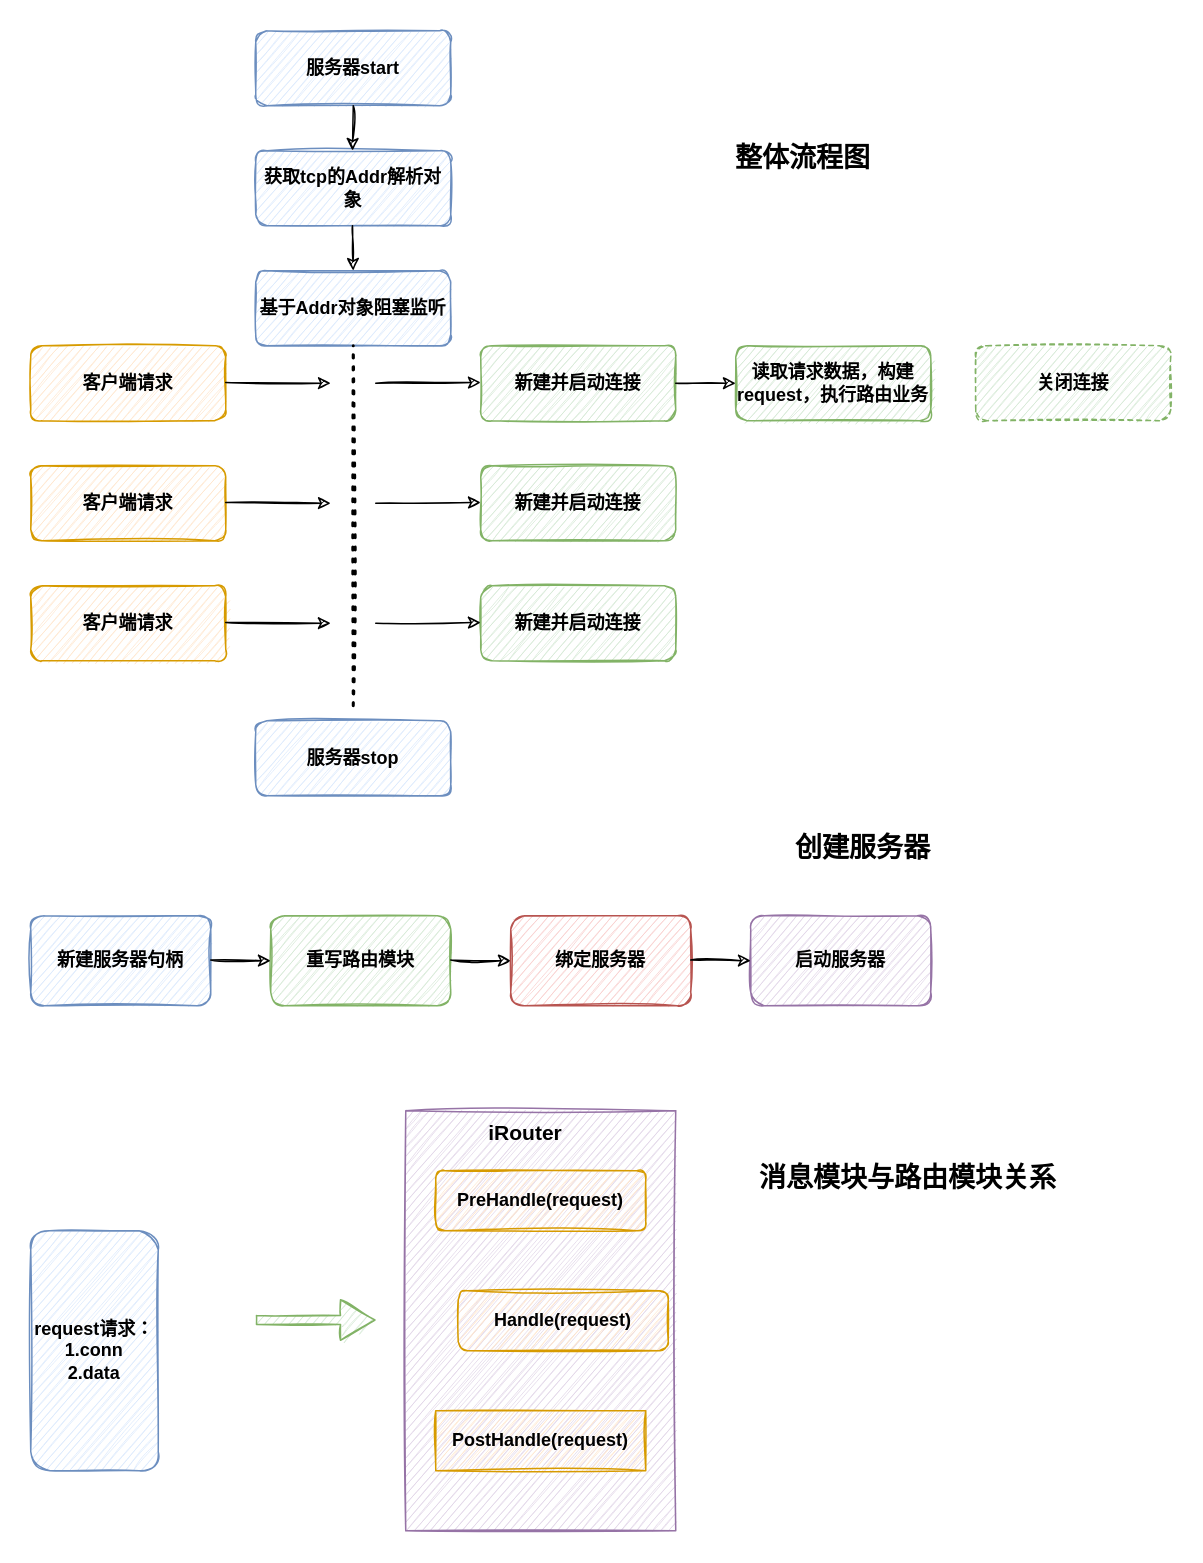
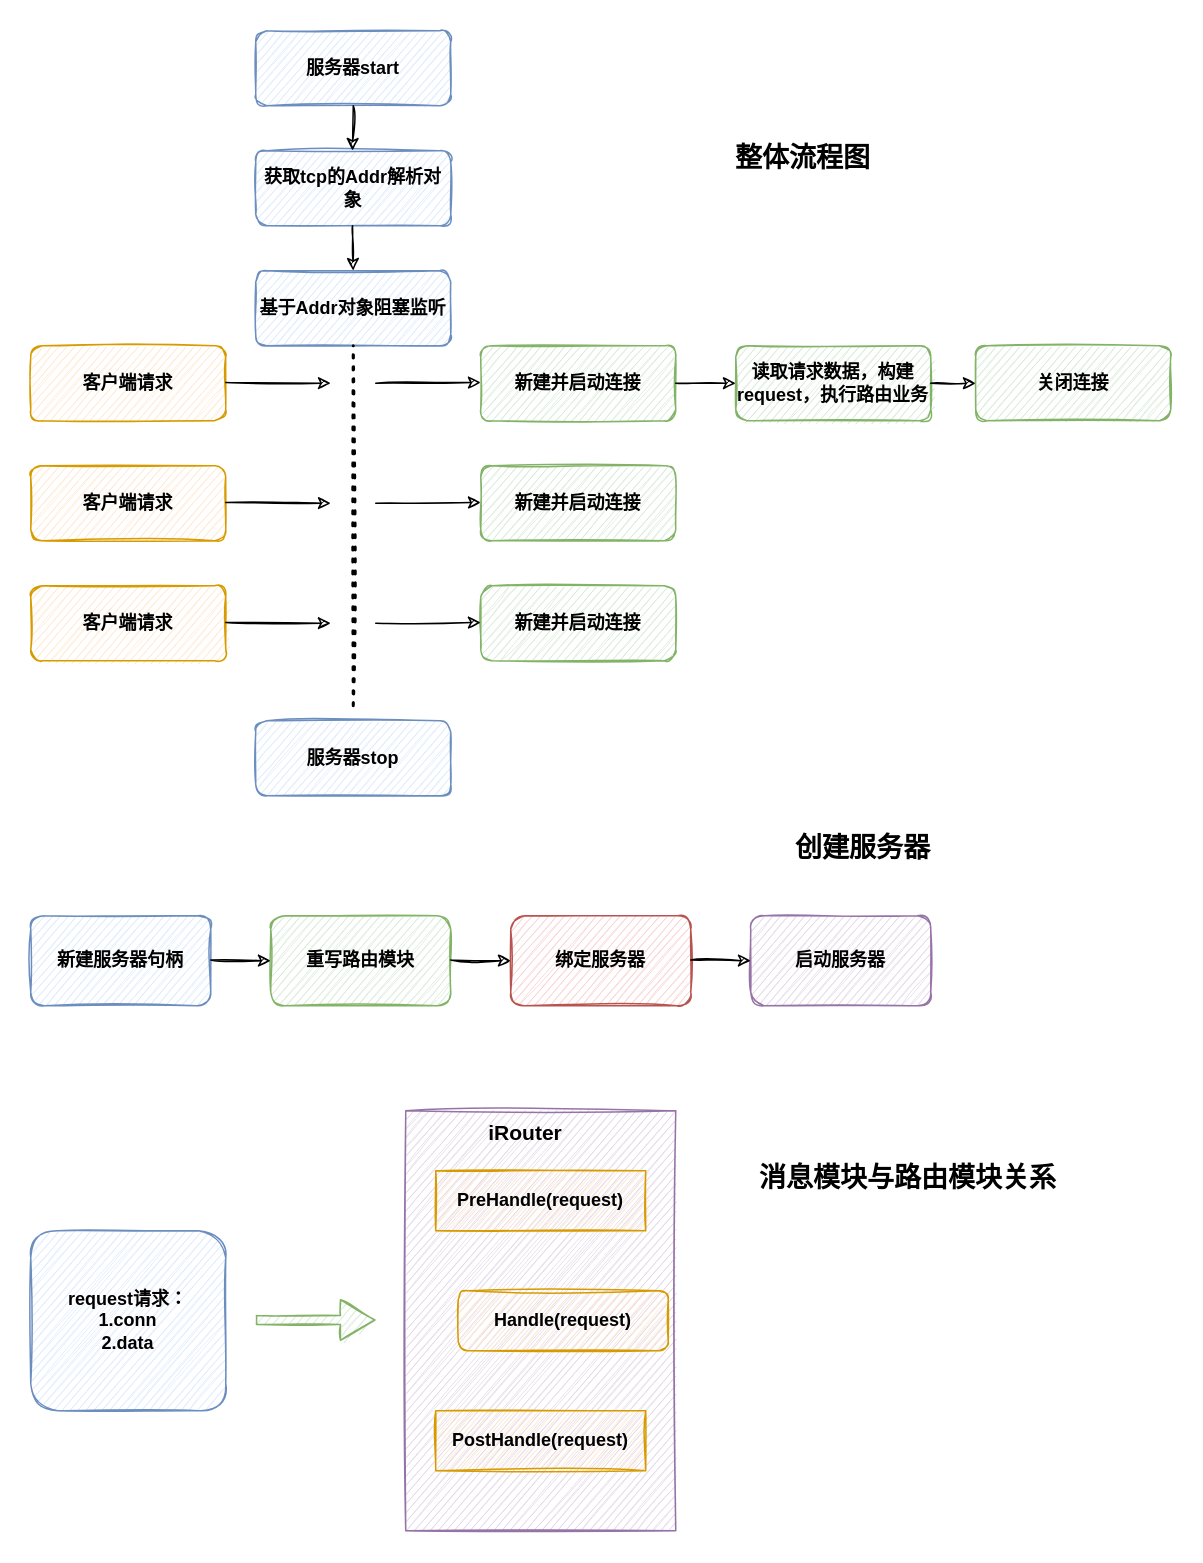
  <mxCell id="0" />
  <mxCell id="1" parent="0" />
  <mxCell id="2" value="&lt;b&gt;获取tcp的Addr解析对象&lt;/b&gt;" style="rounded=1;whiteSpace=wrap;html=1;fillColor=#dae8fc;strokeColor=#6c8ebf;sketch=1;" parent="1" vertex="1"><mxGeometry x="170" y="100" width="130" height="50" as="geometry" /></mxCell>
  <mxCell id="3" value="&lt;b&gt;基于Addr对象阻塞监听&lt;/b&gt;" style="rounded=1;whiteSpace=wrap;html=1;fillColor=#dae8fc;strokeColor=#6c8ebf;sketch=1;" parent="1" vertex="1"><mxGeometry x="170" y="180" width="130" height="50" as="geometry" /></mxCell>
  <mxCell id="4" value="" style="endArrow=classic;html=1;rounded=0;sketch=1;" parent="1" edge="1"><mxGeometry width="50" height="50" relative="1" as="geometry"><mxPoint x="234.5" y="150" as="sourcePoint" /><mxPoint x="235" y="180" as="targetPoint" /></mxGeometry></mxCell>
  <mxCell id="5" value="&lt;b&gt;新建并启动连接&lt;/b&gt;" style="rounded=1;whiteSpace=wrap;html=1;fillColor=#d5e8d4;strokeColor=#82b366;sketch=1;" parent="1" vertex="1"><mxGeometry x="320" y="230" width="130" height="50" as="geometry" /></mxCell>
  <mxCell id="6" value="" style="endArrow=none;dashed=1;html=1;dashPattern=1 3;strokeWidth=2;rounded=0;entryX=0.5;entryY=1;entryDx=0;entryDy=0;sketch=1;" parent="1" target="3" edge="1"><mxGeometry width="50" height="50" relative="1" as="geometry"><mxPoint x="235" y="470" as="sourcePoint" /><mxPoint x="240" y="280" as="targetPoint" /></mxGeometry></mxCell>
  <mxCell id="7" value="&lt;b&gt;客户端请求&lt;/b&gt;" style="rounded=1;whiteSpace=wrap;html=1;fillColor=#ffe6cc;strokeColor=#d79b00;sketch=1;" parent="1" vertex="1"><mxGeometry x="20" y="230" width="130" height="50" as="geometry" /></mxCell>
  <mxCell id="8" value="" style="endArrow=classic;html=1;rounded=0;sketch=1;" parent="1" edge="1"><mxGeometry width="50" height="50" relative="1" as="geometry"><mxPoint x="150" y="254.5" as="sourcePoint" /><mxPoint x="220" y="255" as="targetPoint" /></mxGeometry></mxCell>
  <mxCell id="9" value="" style="endArrow=classic;html=1;rounded=0;sketch=1;" parent="1" edge="1"><mxGeometry width="50" height="50" relative="1" as="geometry"><mxPoint x="250" y="255" as="sourcePoint" /><mxPoint x="320" y="254.5" as="targetPoint" /></mxGeometry></mxCell>
  <mxCell id="10" value="&lt;b&gt;客户端请求&lt;/b&gt;" style="rounded=1;whiteSpace=wrap;html=1;fillColor=#ffe6cc;strokeColor=#d79b00;sketch=1;" parent="1" vertex="1"><mxGeometry x="20" y="310" width="130" height="50" as="geometry" /></mxCell>
  <mxCell id="11" value="&lt;b&gt;客户端请求&lt;/b&gt;" style="rounded=1;whiteSpace=wrap;html=1;fillColor=#ffe6cc;strokeColor=#d79b00;sketch=1;" parent="1" vertex="1"><mxGeometry x="20" y="390" width="130" height="50" as="geometry" /></mxCell>
  <mxCell id="12" value="" style="endArrow=classic;html=1;rounded=0;sketch=1;" parent="1" edge="1"><mxGeometry width="50" height="50" relative="1" as="geometry"><mxPoint x="150" y="414.5" as="sourcePoint" /><mxPoint x="220" y="415" as="targetPoint" /></mxGeometry></mxCell>
  <mxCell id="13" value="" style="endArrow=classic;html=1;rounded=0;sketch=1;" parent="1" edge="1"><mxGeometry width="50" height="50" relative="1" as="geometry"><mxPoint x="150" y="334.5" as="sourcePoint" /><mxPoint x="220" y="335" as="targetPoint" /></mxGeometry></mxCell>
  <mxCell id="14" value="&lt;b&gt;新建并启动连接&lt;/b&gt;" style="rounded=1;whiteSpace=wrap;html=1;fillColor=#d5e8d4;strokeColor=#82b366;sketch=1;" parent="1" vertex="1"><mxGeometry x="320" y="390" width="130" height="50" as="geometry" /></mxCell>
  <mxCell id="15" value="&lt;b&gt;新建并启动连接&lt;/b&gt;" style="rounded=1;whiteSpace=wrap;html=1;fillColor=#d5e8d4;strokeColor=#82b366;sketch=1;" parent="1" vertex="1"><mxGeometry x="320" y="310" width="130" height="50" as="geometry" /></mxCell>
  <mxCell id="16" value="" style="endArrow=classic;html=1;rounded=0;sketch=1;" parent="1" edge="1"><mxGeometry width="50" height="50" relative="1" as="geometry"><mxPoint x="250" y="415" as="sourcePoint" /><mxPoint x="320" y="414.5" as="targetPoint" /></mxGeometry></mxCell>
  <mxCell id="17" value="" style="endArrow=classic;html=1;rounded=0;sketch=1;" parent="1" edge="1"><mxGeometry width="50" height="50" relative="1" as="geometry"><mxPoint x="250" y="335" as="sourcePoint" /><mxPoint x="320" y="334.5" as="targetPoint" /></mxGeometry></mxCell>
  <mxCell id="18" value="&lt;b&gt;服务器stop&lt;/b&gt;" style="rounded=1;whiteSpace=wrap;html=1;fillColor=#dae8fc;strokeColor=#6c8ebf;sketch=1;" parent="1" vertex="1"><mxGeometry x="170" y="480" width="130" height="50" as="geometry" /></mxCell>
  <mxCell id="19" value="&lt;b&gt;服务器start&lt;/b&gt;" style="rounded=1;whiteSpace=wrap;html=1;fillColor=#dae8fc;strokeColor=#6c8ebf;sketch=1;" parent="1" vertex="1"><mxGeometry x="170" y="20" width="130" height="50" as="geometry" /></mxCell>
  <mxCell id="20" value="" style="endArrow=classic;html=1;rounded=0;sketch=1;" parent="1" edge="1"><mxGeometry width="50" height="50" relative="1" as="geometry"><mxPoint x="235" y="70" as="sourcePoint" /><mxPoint x="234.5" y="100" as="targetPoint" /></mxGeometry></mxCell>
  <mxCell id="21" value="&lt;b&gt;读取请求数据，构建request，执行路由业务&lt;/b&gt;" style="rounded=1;whiteSpace=wrap;html=1;fillColor=#d5e8d4;strokeColor=#82b366;sketch=1;" parent="1" vertex="1"><mxGeometry x="490" y="230" width="130" height="50" as="geometry" /></mxCell>
  <mxCell id="22" value="" style="endArrow=classic;html=1;rounded=0;entryX=0;entryY=0.5;entryDx=0;entryDy=0;exitX=1;exitY=0.5;exitDx=0;exitDy=0;sketch=1;" parent="1" source="5" target="21" edge="1"><mxGeometry width="50" height="50" relative="1" as="geometry"><mxPoint x="450" y="260" as="sourcePoint" /><mxPoint x="500" y="210" as="targetPoint" /></mxGeometry></mxCell>
- <mxCell id="23" value="&lt;b&gt;关闭连接&lt;/b&gt;" style="rounded=1;whiteSpace=wrap;html=1;fillColor=#d5e8d4;strokeColor=#82b366;sketch=1;dashed=1;" parent="1" vertex="1"><mxGeometry x="650" y="230" width="130" height="50" as="geometry" /></mxCell>
+ <mxCell id="23" value="&lt;b&gt;关闭连接&lt;/b&gt;" style="rounded=1;whiteSpace=wrap;html=1;fillColor=#d5e8d4;strokeColor=#82b366;sketch=1;" parent="1" vertex="1"><mxGeometry x="650" y="230" width="130" height="50" as="geometry" /></mxCell>
+ <mxCell id="24" value="" style="endArrow=classic;html=1;rounded=0;entryX=0;entryY=0.5;entryDx=0;entryDy=0;exitX=1;exitY=0.5;exitDx=0;exitDy=0;sketch=1;" parent="1" source="21" target="23" edge="1"><mxGeometry width="50" height="50" relative="1" as="geometry"><mxPoint x="620" y="250" as="sourcePoint" /><mxPoint x="670" y="200" as="targetPoint" /></mxGeometry></mxCell>
  <mxCell id="25" value="&lt;b&gt;新建服务器句柄&lt;/b&gt;" style="rounded=1;whiteSpace=wrap;html=1;fillColor=#dae8fc;strokeColor=#6c8ebf;sketch=1;" parent="1" vertex="1"><mxGeometry x="20" y="610" width="120" height="60" as="geometry" /></mxCell>
  <mxCell id="26" value="&lt;b&gt;重写路由模块&lt;/b&gt;" style="rounded=1;whiteSpace=wrap;html=1;fillColor=#d5e8d4;strokeColor=#82b366;sketch=1;" parent="1" vertex="1"><mxGeometry x="180" y="610" width="120" height="60" as="geometry" /></mxCell>
  <mxCell id="27" value="&lt;b&gt;绑定服务器&lt;/b&gt;" style="rounded=1;whiteSpace=wrap;html=1;fillColor=#f8cecc;strokeColor=#b85450;sketch=1;" parent="1" vertex="1"><mxGeometry x="340" y="610" width="120" height="60" as="geometry" /></mxCell>
  <mxCell id="28" value="&lt;b&gt;启动服务器&lt;/b&gt;" style="rounded=1;whiteSpace=wrap;html=1;fillColor=#e1d5e7;strokeColor=#9673a6;sketch=1;" parent="1" vertex="1"><mxGeometry x="500" y="610" width="120" height="60" as="geometry" /></mxCell>
  <mxCell id="29" value="" style="endArrow=classic;html=1;rounded=0;sketch=1;" parent="1" edge="1"><mxGeometry width="50" height="50" relative="1" as="geometry"><mxPoint x="140" y="639.5" as="sourcePoint" /><mxPoint x="180" y="640" as="targetPoint" /></mxGeometry></mxCell>
  <mxCell id="30" value="" style="endArrow=classic;html=1;rounded=0;sketch=1;" parent="1" edge="1"><mxGeometry width="50" height="50" relative="1" as="geometry"><mxPoint x="460" y="639.5" as="sourcePoint" /><mxPoint x="500" y="640" as="targetPoint" /></mxGeometry></mxCell>
  <mxCell id="31" value="" style="endArrow=classic;html=1;rounded=0;sketch=1;" parent="1" edge="1"><mxGeometry width="50" height="50" relative="1" as="geometry"><mxPoint x="300" y="639.5" as="sourcePoint" /><mxPoint x="340" y="640" as="targetPoint" /></mxGeometry></mxCell>
  <mxCell id="32" value="&lt;b&gt;&lt;font style=&quot;font-size: 18px&quot;&gt;整体流程图&lt;/font&gt;&lt;/b&gt;" style="text;html=1;strokeColor=none;fillColor=none;align=center;verticalAlign=middle;whiteSpace=wrap;rounded=0;" parent="1" vertex="1"><mxGeometry x="460" y="90" width="150" height="30" as="geometry" /></mxCell>
  <mxCell id="33" value="&lt;b&gt;&lt;font style=&quot;font-size: 18px&quot;&gt;创建服务器&lt;/font&gt;&lt;/b&gt;" style="text;html=1;strokeColor=none;fillColor=none;align=center;verticalAlign=middle;whiteSpace=wrap;rounded=0;" parent="1" vertex="1"><mxGeometry x="500" y="550" width="150" height="30" as="geometry" /></mxCell>
  <mxCell id="34" value="" style="rounded=0;whiteSpace=wrap;html=1;fillColor=#e1d5e7;strokeColor=#9673a6;sketch=1;" vertex="1" parent="1"><mxGeometry x="270" y="740" width="180" height="280" as="geometry" /></mxCell>
- <mxCell id="35" value="&lt;b&gt;PreHandle(request)&lt;/b&gt;" style="rounded=1;whiteSpace=wrap;html=1;fillColor=#ffe6cc;strokeColor=#d79b00;sketch=1;" vertex="1" parent="1"><mxGeometry x="290" y="780" width="140" height="40" as="geometry" /></mxCell>
+ <mxCell id="35" value="&lt;b&gt;PreHandle(request)&lt;/b&gt;" style="whiteSpace=wrap;html=1;fillColor=#ffe6cc;strokeColor=#d79b00;sketch=1;rounded=0;" vertex="1" parent="1"><mxGeometry x="290" y="780" width="140" height="40" as="geometry" /></mxCell>
  <mxCell id="36" value="&lt;b&gt;Handle(request)&lt;/b&gt;" style="rounded=1;whiteSpace=wrap;html=1;fillColor=#ffe6cc;strokeColor=#d79b00;sketch=1;" vertex="1" parent="1"><mxGeometry x="305" y="860" width="140" height="40" as="geometry" /></mxCell>
  <mxCell id="37" value="&lt;b&gt;PostHandle(request)&lt;/b&gt;" style="whiteSpace=wrap;html=1;fillColor=#ffe6cc;strokeColor=#d79b00;sketch=1;rounded=0;" vertex="1" parent="1"><mxGeometry x="290" y="940" width="140" height="40" as="geometry" /></mxCell>
- <mxCell id="38" value="&lt;b&gt;request请求：&lt;br&gt;1.conn&lt;br&gt;2.data&lt;br&gt;&lt;/b&gt;" style="rounded=1;whiteSpace=wrap;html=1;fillColor=#dae8fc;strokeColor=#6c8ebf;sketch=1;" vertex="1" parent="1"><mxGeometry x="20" y="820" width="85" height="160" as="geometry" /></mxCell>
+ <mxCell id="38" value="&lt;b&gt;request请求：&lt;br&gt;1.conn&lt;br&gt;2.data&lt;br&gt;&lt;/b&gt;" style="rounded=1;whiteSpace=wrap;html=1;fillColor=#dae8fc;strokeColor=#6c8ebf;sketch=1;" vertex="1" parent="1"><mxGeometry x="20" y="820" width="130" height="120" as="geometry" /></mxCell>
  <mxCell id="39" value="" style="shape=flexArrow;endArrow=classic;html=1;rounded=0;width=6;endSize=7.33;fillColor=#d5e8d4;strokeColor=#82b366;sketch=1;" edge="1" parent="1"><mxGeometry width="50" height="50" relative="1" as="geometry"><mxPoint x="170" y="879.5" as="sourcePoint" /><mxPoint x="250" y="879.5" as="targetPoint" /></mxGeometry></mxCell>
  <mxCell id="40" value="&lt;b&gt;&lt;font style=&quot;font-size: 14px&quot;&gt;iRouter&lt;/font&gt;&lt;/b&gt;" style="text;html=1;strokeColor=none;fillColor=none;align=center;verticalAlign=middle;whiteSpace=wrap;rounded=0;sketch=1;" vertex="1" parent="1"><mxGeometry x="315" y="740" width="70" height="30" as="geometry" /></mxCell>
  <mxCell id="41" value="&lt;b&gt;&lt;font style=&quot;font-size: 18px&quot;&gt;消息模块与路由模块关系&lt;/font&gt;&lt;/b&gt;" style="text;html=1;strokeColor=none;fillColor=none;align=center;verticalAlign=middle;whiteSpace=wrap;rounded=0;" vertex="1" parent="1"><mxGeometry x="500" y="770" width="210" height="30" as="geometry" /></mxCell>
